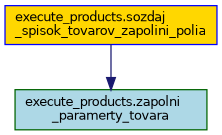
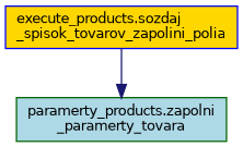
  digraph {
    rankdir=TB
    node [fontname=Helvetica fontsize=10 shape=record style=filled]
    n1 [color=blue fillcolor=gold fontcolor=black height=0.2 label="execute_products.sozdaj\l_spisok_tovarov_zapolini_polia" width=0.4]
-   n2 [color=darkgreen fillcolor=lightblue height=0.2 label="execute_products.zapolni\l_paramerty_tovara" width=0.4]
+   n2 [color=darkgreen fillcolor=lightblue height=0.2 label="paramerty_products.zapolni\l_paramerty_tovara" width=0.4]
    n1 -> n2 [color=midnightblue fontname=Helvetica fontsize=10 labelfontname=Helvetica labelfontsize=10 style=solid]
  }
